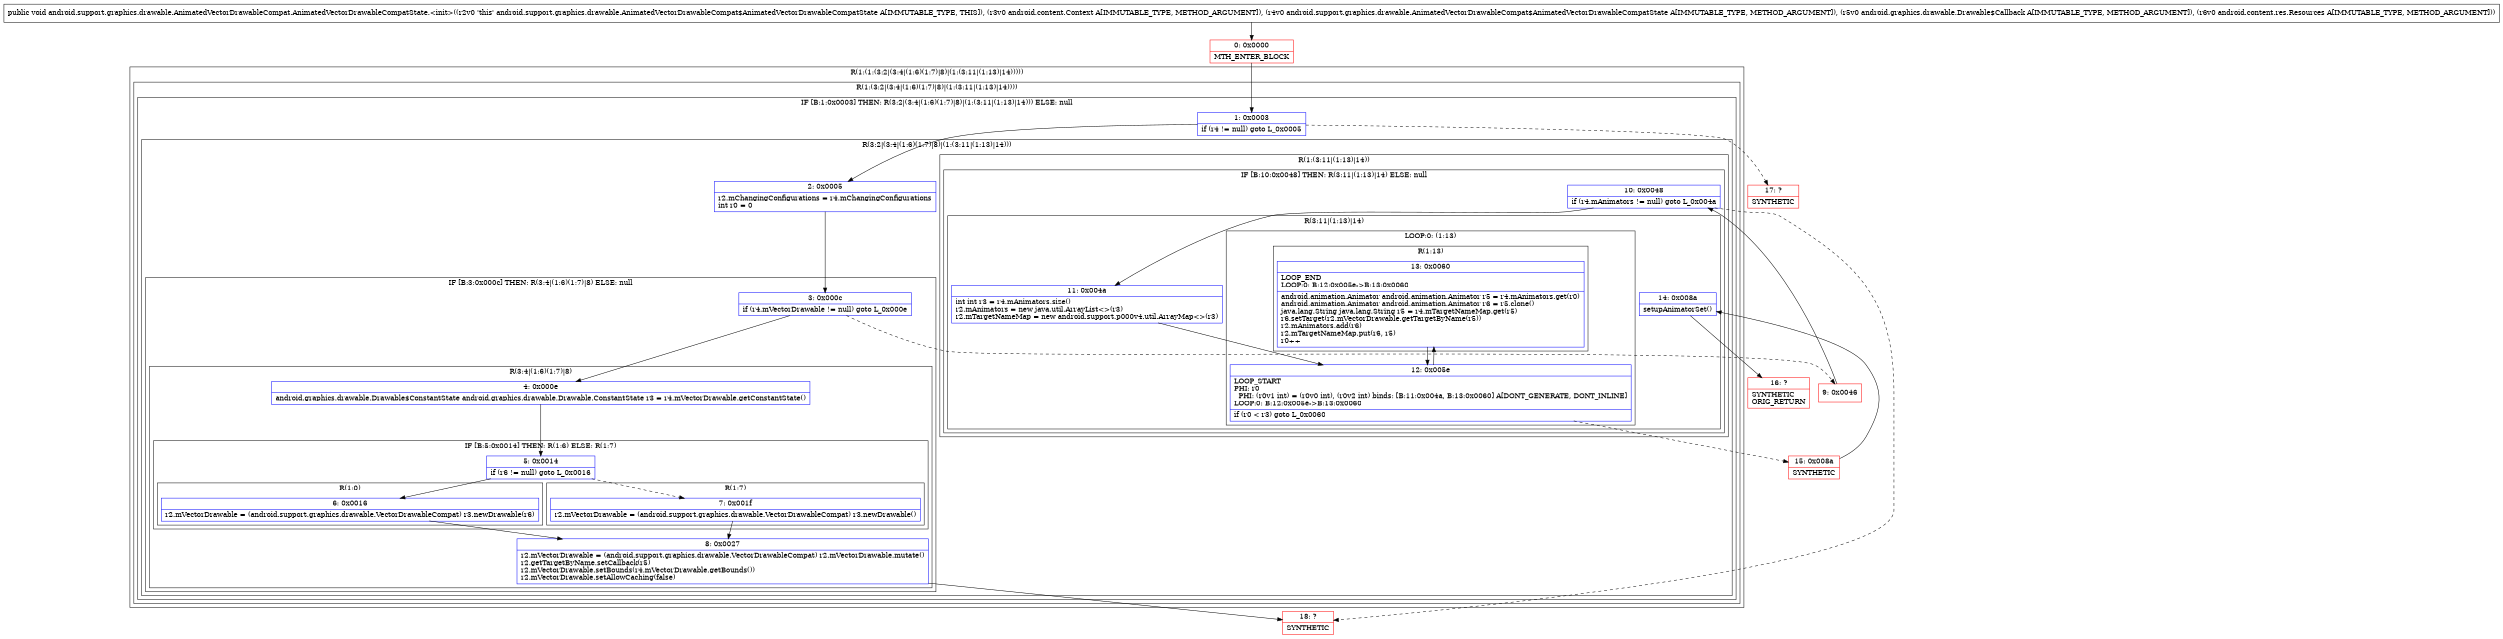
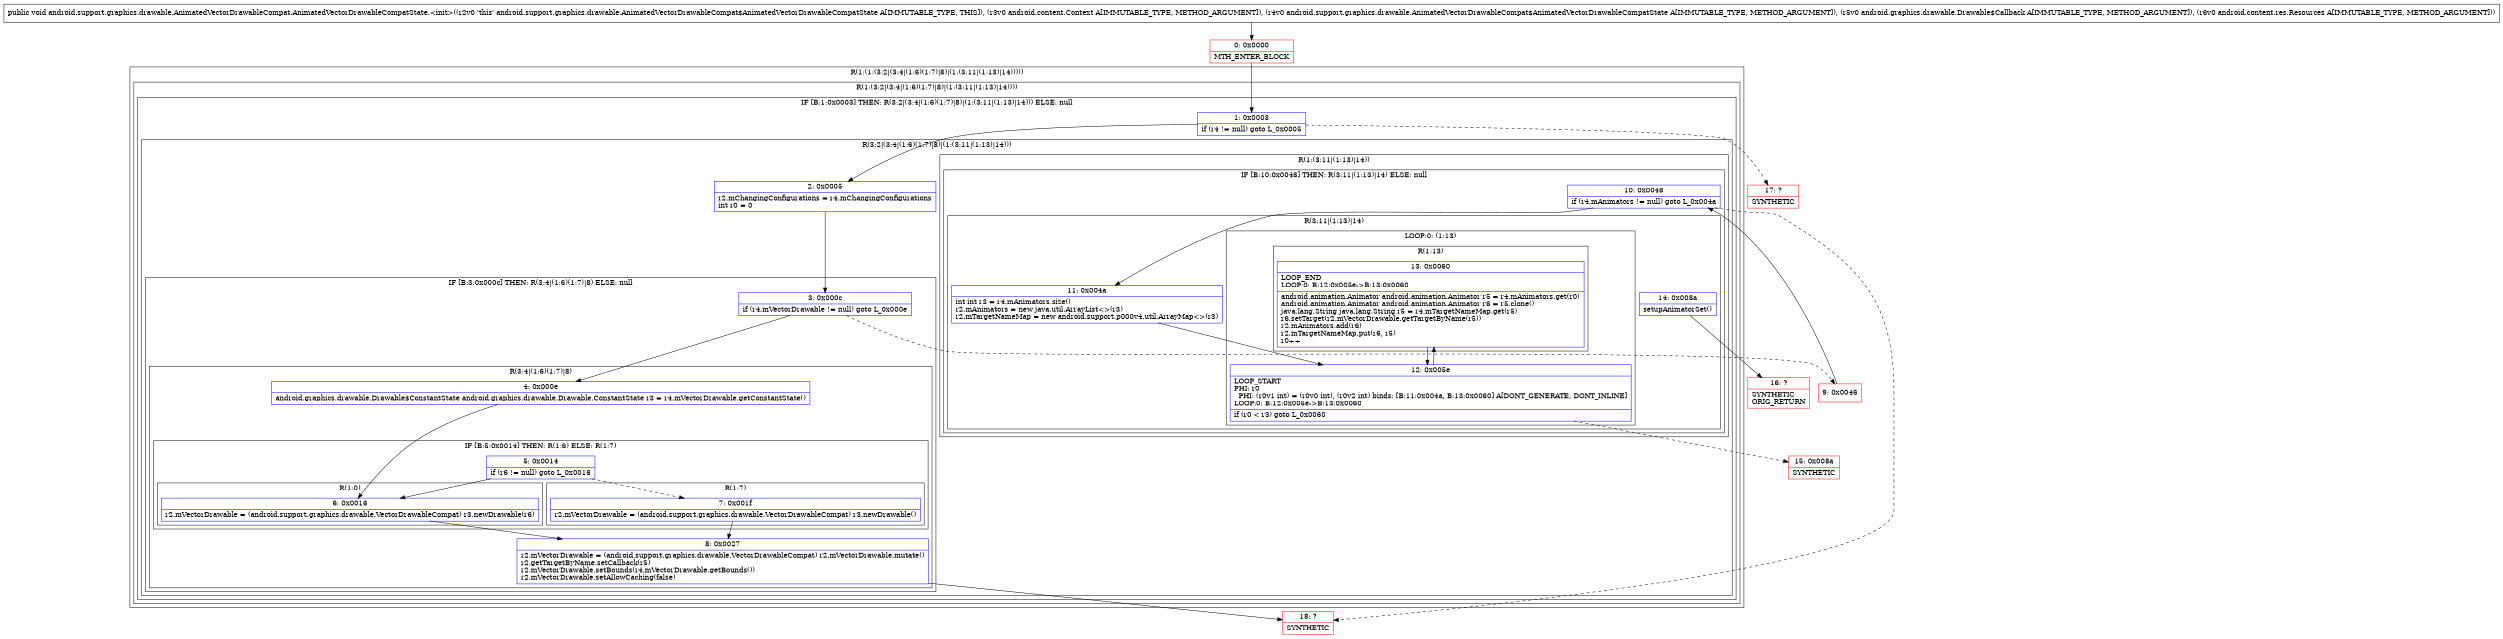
  digraph {
    node [color=blue shape=record]
    n1 [label="{6\:\ 0x0016|r2.mVectorDrawable = (android.support.graphics.drawable.VectorDrawableCompat) r3.newDrawable(r6)\l}"]
    n2 [label="{7\:\ 0x001f|r2.mVectorDrawable = (android.support.graphics.drawable.VectorDrawableCompat) r3.newDrawable()\l}"]
    n3 [label="{5\:\ 0x0014|if (r6 != null) goto L_0x0016\l}"]
    n4 [label="{4\:\ 0x000e|android.graphics.drawable.Drawable$ConstantState android.graphics.drawable.Drawable.ConstantState r3 = r4.mVectorDrawable.getConstantState()\l}"]
    n5 [label="{8\:\ 0x0027|r2.mVectorDrawable = (android.support.graphics.drawable.VectorDrawableCompat) r2.mVectorDrawable.mutate()\lr2.getTargetByName.setCallback(r5)\lr2.mVectorDrawable.setBounds(r4.mVectorDrawable.getBounds())\lr2.mVectorDrawable.setAllowCaching(false)\l}"]
    n6 [label="{3\:\ 0x000c|if (r4.mVectorDrawable != null) goto L_0x000e\l}"]
    n7 [label="{13\:\ 0x0060|LOOP_END\lLOOP:0: B:12:0x005e\-\>B:13:0x0060\l|android.animation.Animator android.animation.Animator r5 = r4.mAnimators.get(r0)\landroid.animation.Animator android.animation.Animator r6 = r5.clone()\ljava.lang.String java.lang.String r5 = r4.mTargetNameMap.get(r5)\lr6.setTarget(r2.mVectorDrawable.getTargetByName(r5))\lr2.mAnimators.add(r6)\lr2.mTargetNameMap.put(r6, r5)\lr0++\l}"]
    n8 [label="{12\:\ 0x005e|LOOP_START\lPHI: r0 \l  PHI: (r0v1 int) = (r0v0 int), (r0v2 int) binds: [B:11:0x004a, B:13:0x0060] A[DONT_GENERATE, DONT_INLINE]\lLOOP:0: B:12:0x005e\-\>B:13:0x0060\l|if (r0 \< r3) goto L_0x0060\l}"]
    n9 [label="{11\:\ 0x004a|int int r3 = r4.mAnimators.size()\lr2.mAnimators = new java.util.ArrayList\<\>(r3)\lr2.mTargetNameMap = new android.support.p000v4.util.ArrayMap\<\>(r3)\l}"]
    n10 [label="{14\:\ 0x008a|setupAnimatorSet()\l}"]
    n11 [label="{10\:\ 0x0048|if (r4.mAnimators != null) goto L_0x004a\l}"]
    n12 [label="{2\:\ 0x0005|r2.mChangingConfigurations = r4.mChangingConfigurations\lint r0 = 0\l}"]
    n13 [label="{1\:\ 0x0003|if (r4 != null) goto L_0x0005\l}"]
    n14 [color=red label="{18\:\ ?|SYNTHETIC\l}"]
    n15 [color=red label="{9\:\ 0x0046}"]
    n16 [color=red label="{15\:\ 0x008a|SYNTHETIC\l}"]
    n17 [color=red label="{16\:\ ?|SYNTHETIC\lORIG_RETURN\l}"]
    n18 [color=red label="{17\:\ ?|SYNTHETIC\l}"]
    n19 [color=red label="{0\:\ 0x0000|MTH_ENTER_BLOCK\l}"]
    n20 [label="{public void android.support.graphics.drawable.AnimatedVectorDrawableCompat.AnimatedVectorDrawableCompatState.\<init\>((r2v0 'this' android.support.graphics.drawable.AnimatedVectorDrawableCompat$AnimatedVectorDrawableCompatState A[IMMUTABLE_TYPE, THIS]), (r3v0 android.content.Context A[IMMUTABLE_TYPE, METHOD_ARGUMENT]), (r4v0 android.support.graphics.drawable.AnimatedVectorDrawableCompat$AnimatedVectorDrawableCompatState A[IMMUTABLE_TYPE, METHOD_ARGUMENT]), (r5v0 android.graphics.drawable.Drawable$Callback A[IMMUTABLE_TYPE, METHOD_ARGUMENT]), (r6v0 android.content.res.Resources A[IMMUTABLE_TYPE, METHOD_ARGUMENT])) }" color=""]
    subgraph cluster_1 {
      label="R(1:(1:(3:2|(3:4|(1:6)(1:7)|8)|(1:(3:11|(1:13)|14)))))"
      subgraph cluster_2 {
        label="R(1:(3:2|(3:4|(1:6)(1:7)|8)|(1:(3:11|(1:13)|14))))"
        subgraph cluster_3 {
          label="IF [B:1:0x0003] THEN: R(3:2|(3:4|(1:6)(1:7)|8)|(1:(3:11|(1:13)|14))) ELSE: null"
          n13
          subgraph cluster_4 {
            label="R(3:2|(3:4|(1:6)(1:7)|8)|(1:(3:11|(1:13)|14)))"
            n12
            subgraph cluster_5 {
              label="IF [B:3:0x000c] THEN: R(3:4|(1:6)(1:7)|8) ELSE: null"
              n6
              subgraph cluster_6 {
                label="R(3:4|(1:6)(1:7)|8)"
                n4
                n5
                subgraph cluster_7 {
                  label="IF [B:5:0x0014] THEN: R(1:6) ELSE: R(1:7)"
                  n3
                  subgraph cluster_8 {
                    label="R(1:0)"
                    n1
                  }
                  subgraph cluster_9 {
                    label="R(1:7)"
                    n2
                  }
                }
              }
            }
            subgraph cluster_10 {
              label="R(1:(3:11|(1:13)|14))"
              subgraph cluster_11 {
                label="IF [B:10:0x0048] THEN: R(3:11|(1:13)|14) ELSE: null"
                n11
                subgraph cluster_12 {
                  label="R(3:11|(1:13)|14)"
                  n9
                  n10
                  subgraph cluster_13 {
                    label="LOOP:0: (1:13)"
                    n8
                    subgraph cluster_14 {
                      label="R(1:13)"
                      n7
                    }
                  }
                }
              }
            }
          }
        }
      }
    }
    n1 -> n5
    n2 -> n5
    n3 -> n1
    n3 -> n2 [style=dashed]
-   n4 -> n3
+   n4 -> n1
    n5 -> n14
    n6 -> n4
    n6 -> n15 [style=dashed]
    n7 -> n8
    n8 -> n7
    n8 -> n16 [style=dashed]
    n9 -> n8
    n10 -> n17
    n11 -> n9
    n11 -> n14 [style=dashed]
    n12 -> n6
    n13 -> n12
    n13 -> n18 [style=dashed]
    n15 -> n11
-   n16 -> n10
    n19 -> n13
    n20 -> n19
  }
